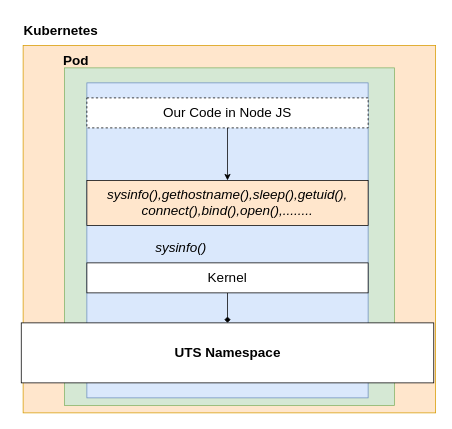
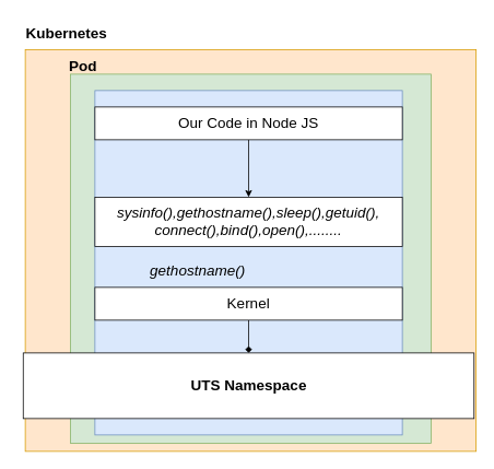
  <mxCell id="0" />
  <mxCell id="1" parent="0" />
  <mxCell id="2" value="" style="rounded=0;whiteSpace=wrap;html=1;fillColor=#ffe6cc;strokeColor=#d79b00;" vertex="1" parent="1"><mxGeometry x="30" y="60" width="550" height="490" as="geometry" /></mxCell>
  <mxCell id="3" value="" style="rounded=0;whiteSpace=wrap;html=1;fillColor=#d5e8d4;strokeColor=#82b366;" vertex="1" parent="1"><mxGeometry x="85" y="90" width="440" height="450" as="geometry" /></mxCell>
  <mxCell id="4" value="" style="rounded=0;whiteSpace=wrap;html=1;fillColor=#dae8fc;strokeColor=#6c8ebf;" vertex="1" parent="1"><mxGeometry x="115" y="110" width="375" height="420" as="geometry" /></mxCell>
- <mxCell id="5" value="&lt;font style=&quot;font-size: 18px;&quot;&gt;&lt;i&gt;sysinfo(),gethostname(),sleep(),getuid(), connect(),bind(),open(),........&lt;/i&gt;&lt;/font&gt;" style="rounded=0;whiteSpace=wrap;html=1;fillColor=#ffe6cc;" vertex="1" parent="1"><mxGeometry x="115" y="240" width="375" height="60" as="geometry" /></mxCell>
+ <mxCell id="5" value="&lt;font style=&quot;font-size: 18px;&quot;&gt;&lt;i&gt;sysinfo(),gethostname(),sleep(),getuid(), connect(),bind(),open(),........&lt;/i&gt;&lt;/font&gt;" style="rounded=0;whiteSpace=wrap;html=1;" vertex="1" parent="1"><mxGeometry x="115" y="240" width="375" height="60" as="geometry" /></mxCell>
  <mxCell id="6" style="edgeStyle=orthogonalEdgeStyle;rounded=0;orthogonalLoop=1;jettySize=auto;html=1;" edge="1" parent="1" source="7" target="5"><mxGeometry relative="1" as="geometry" /></mxCell>
- <mxCell id="7" value="&lt;font style=&quot;font-size: 18px;&quot;&gt;Our Code in Node JS&lt;/font&gt;" style="rounded=0;whiteSpace=wrap;html=1;dashed=1;" vertex="1" parent="1"><mxGeometry x="115" y="130" width="375" height="40" as="geometry" /></mxCell>
+ <mxCell id="7" value="&lt;font style=&quot;font-size: 18px;&quot;&gt;Our Code in Node JS&lt;/font&gt;" style="rounded=0;whiteSpace=wrap;html=1;" vertex="1" parent="1"><mxGeometry x="115" y="130" width="375" height="40" as="geometry" /></mxCell>
  <mxCell id="8" style="edgeStyle=orthogonalEdgeStyle;rounded=0;orthogonalLoop=1;jettySize=auto;html=1;entryX=0.5;entryY=0;entryDx=0;entryDy=0;endArrow=diamond;" edge="1" parent="1" source="9" target="11"><mxGeometry relative="1" as="geometry" /></mxCell>
  <mxCell id="9" value="&lt;font style=&quot;font-size: 18px;&quot;&gt;Kernel&lt;/font&gt;" style="rounded=0;whiteSpace=wrap;html=1;" vertex="1" parent="1"><mxGeometry x="115" y="350" width="375" height="40" as="geometry" /></mxCell>
- <mxCell id="10" value="&lt;i style=&quot;font-size: 18px; text-wrap: wrap;&quot;&gt;sysinfo()&lt;/i&gt;" style="text;html=1;align=center;verticalAlign=middle;resizable=0;points=[];autosize=1;strokeColor=none;fillColor=none;" vertex="1" parent="1"><mxGeometry x="170" y="310" width="140" height="40" as="geometry" /></mxCell>
+ <mxCell id="10" value="&lt;i style=&quot;font-size: 18px; text-wrap: wrap;&quot;&gt;gethostname()&lt;/i&gt;" style="text;html=1;align=center;verticalAlign=middle;resizable=0;points=[];autosize=1;strokeColor=none;fillColor=none;" vertex="1" parent="1"><mxGeometry x="170" y="310" width="140" height="40" as="geometry" /></mxCell>
  <mxCell id="11" value="&lt;span style=&quot;font-size: 18px;&quot;&gt;&lt;b&gt;UTS Namespace&lt;/b&gt;&lt;/span&gt;" style="rounded=0;whiteSpace=wrap;html=1;" vertex="1" parent="1"><mxGeometry x="27.5" y="430" width="550" height="80" as="geometry" /></mxCell>
  <mxCell id="12" value="&lt;font style=&quot;font-size: 18px;&quot;&gt;&lt;b&gt;Kubernetes&lt;/b&gt;&lt;/font&gt;" style="text;html=1;align=center;verticalAlign=middle;resizable=0;points=[];autosize=1;strokeColor=none;fillColor=none;" vertex="1" parent="1"><mxGeometry x="20" y="20" width="120" height="40" as="geometry" /></mxCell>
  <mxCell id="13" value="&lt;font style=&quot;font-size: 18px;&quot;&gt;&lt;b&gt;Pod&lt;/b&gt;&lt;/font&gt;" style="text;html=1;align=center;verticalAlign=middle;resizable=0;points=[];autosize=1;strokeColor=none;fillColor=none;" vertex="1" parent="1"><mxGeometry x="70" y="60" width="60" height="40" as="geometry" /></mxCell>
